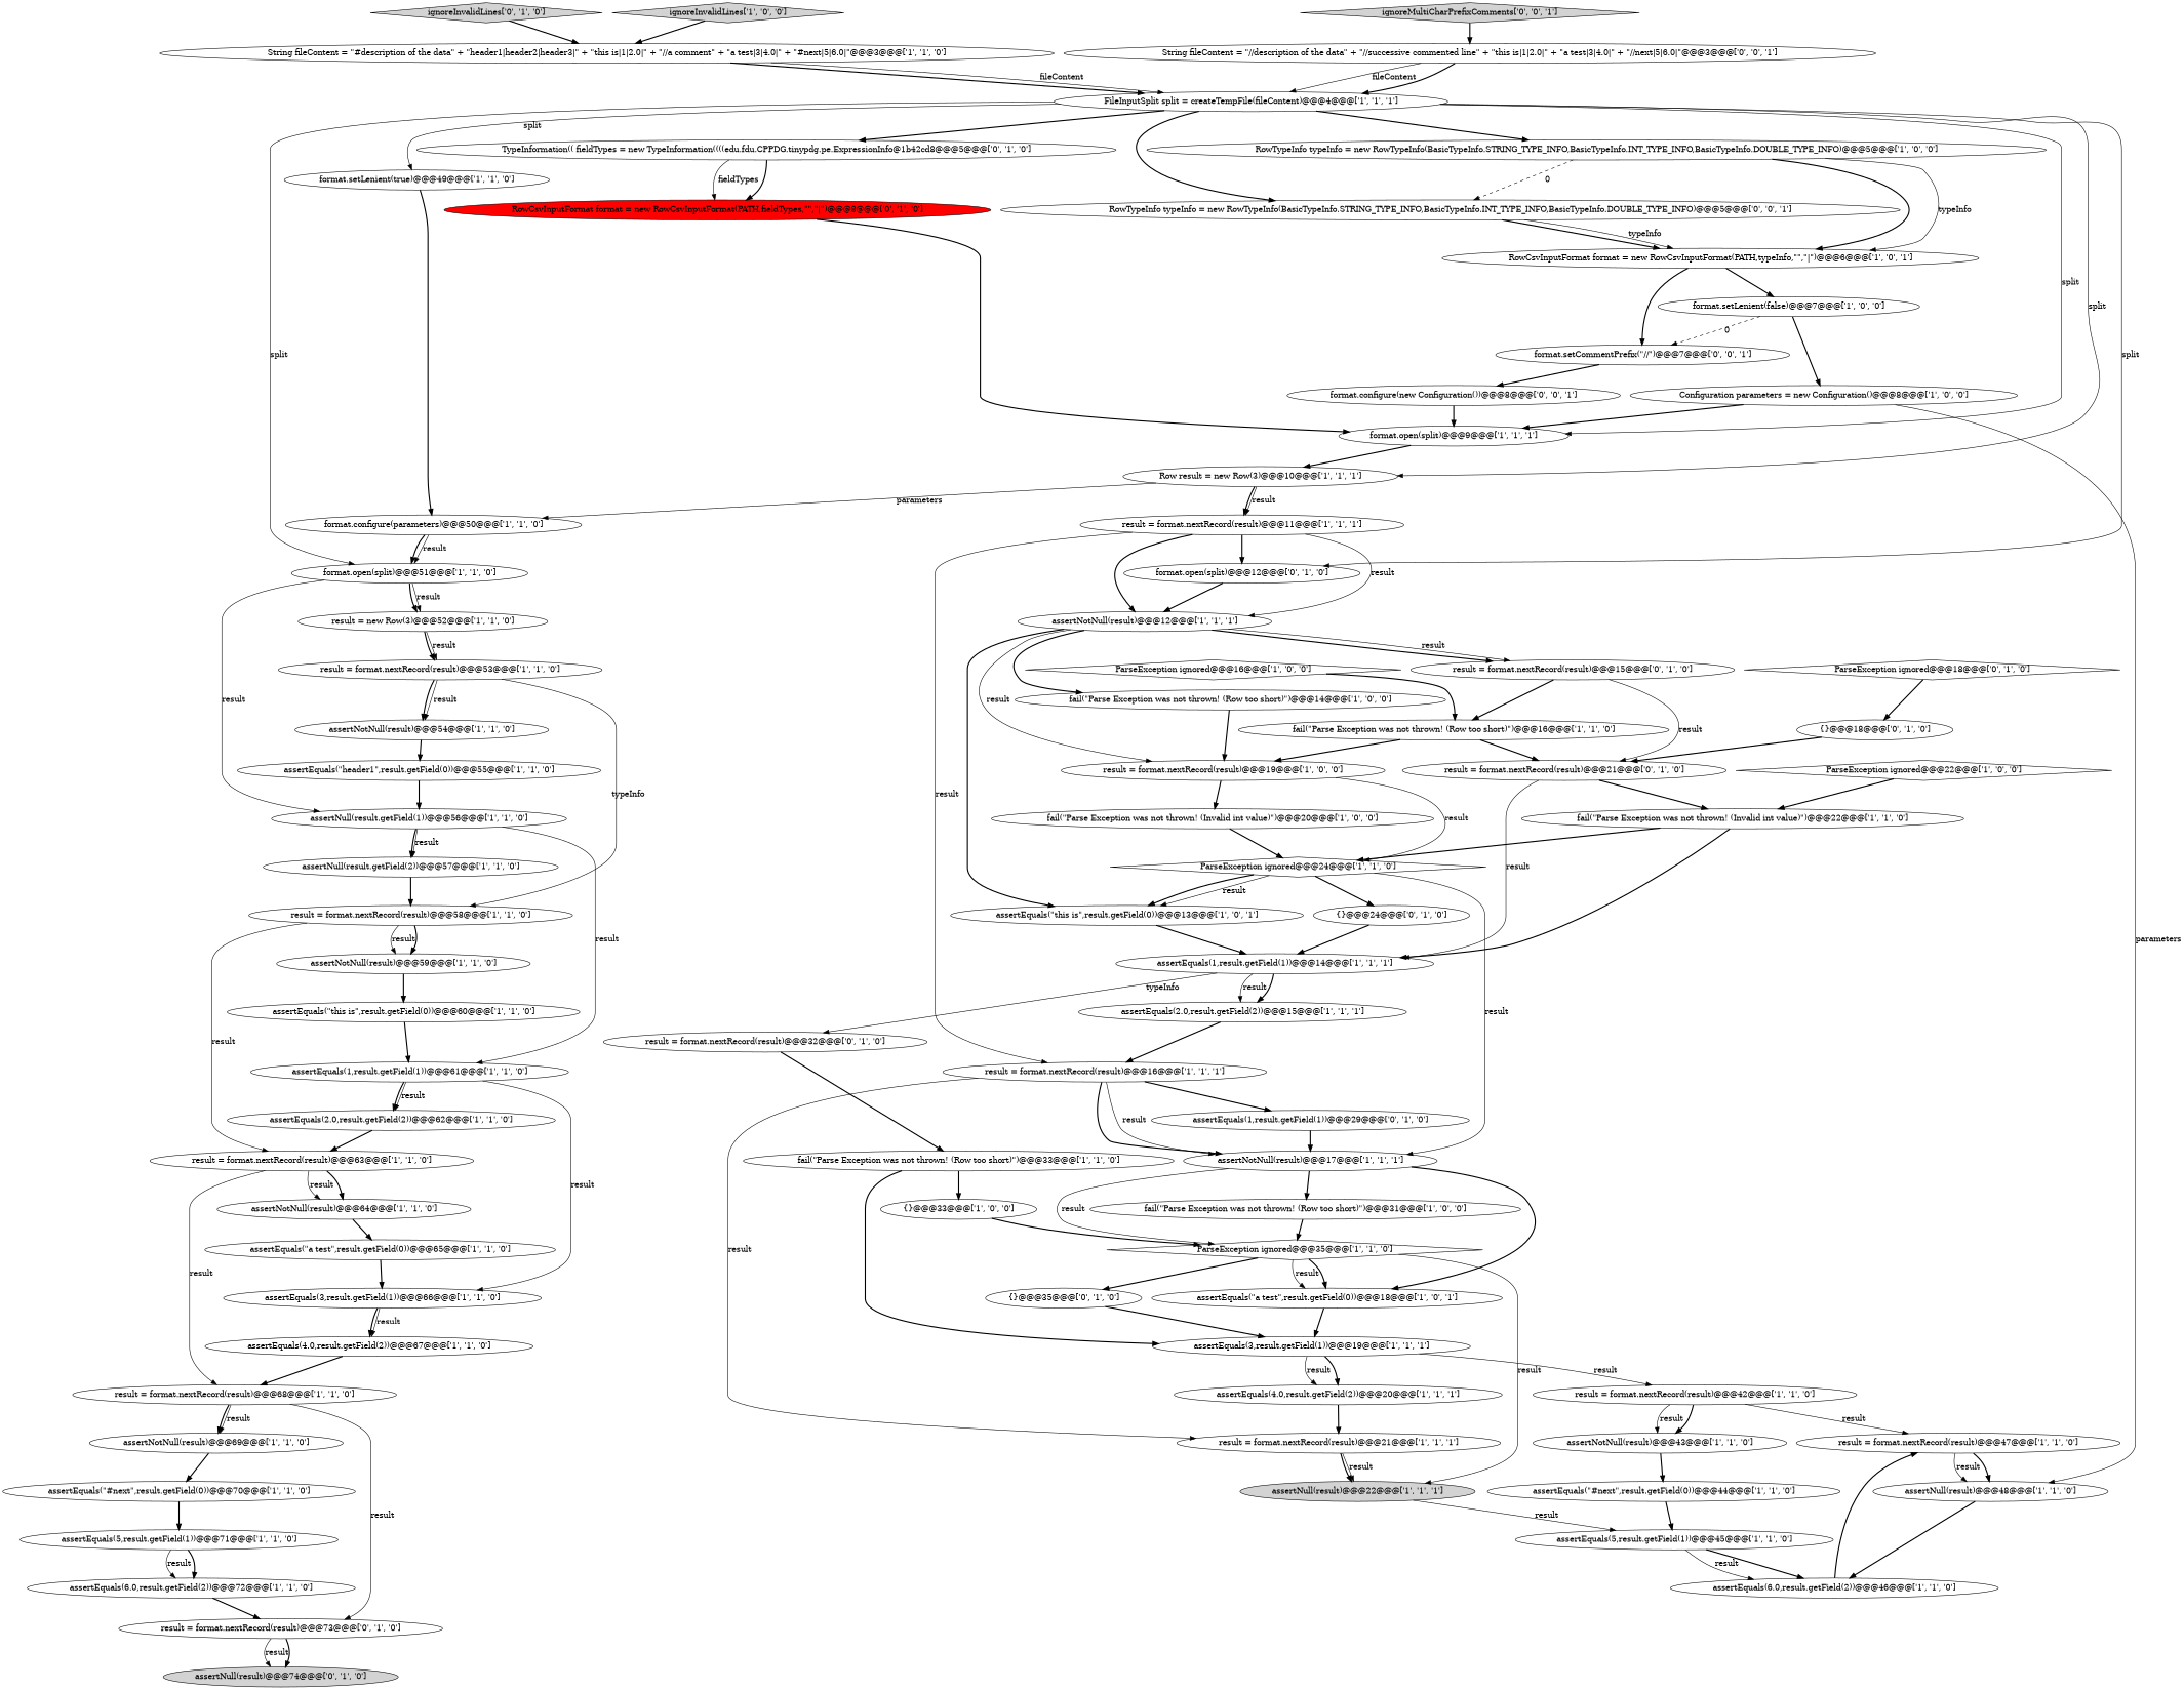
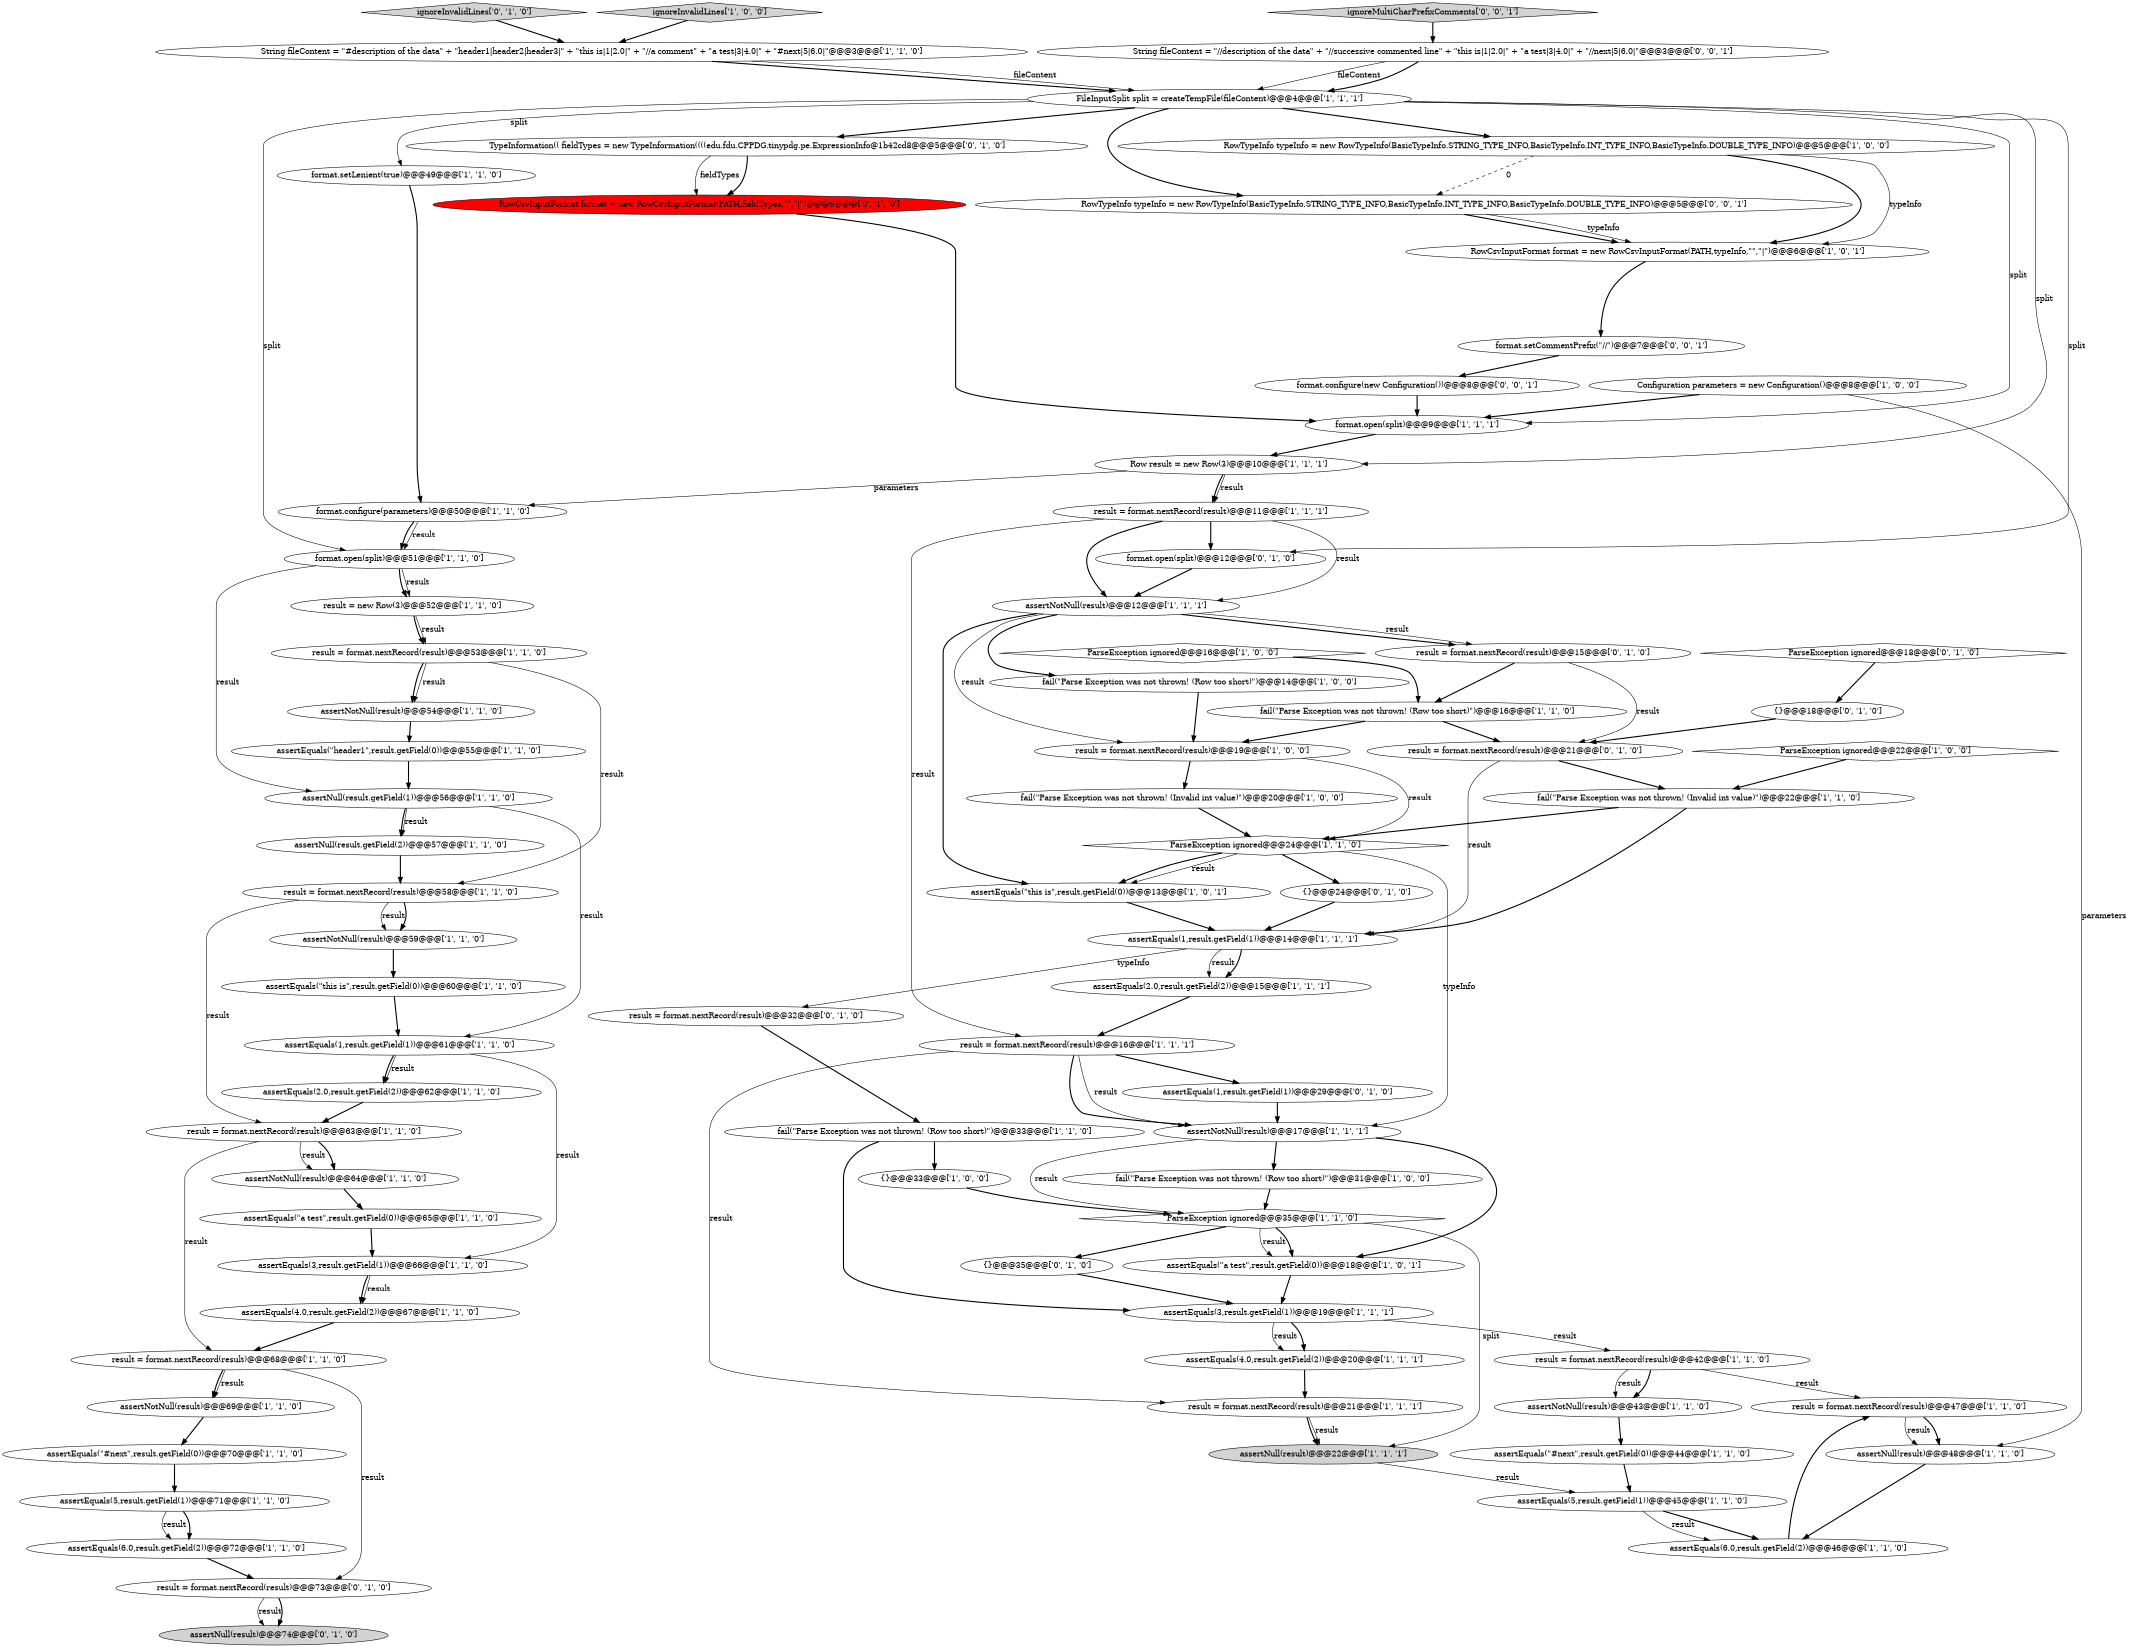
  digraph {
    node [fillcolor=white shape=ellipse style=filled]
    edge [style=bold]
    n1 [label="assertEquals(\"header1\",result.getField(0))@@@55@@@['1', '1', '0']"]
    n2 [label="assertNull(result.getField(1))@@@56@@@['1', '1', '0']"]
    n3 [label="assertEquals(1,result.getField(1))@@@61@@@['1', '1', '0']"]
    n4 [label="assertNull(result.getField(2))@@@57@@@['1', '1', '0']"]
    n5 [label="result = format.nextRecord(result)@@@21@@@['0', '1', '0']"]
    n6 [label="fail(\"Parse Exception was not thrown! (Invalid int value)\")@@@22@@@['1', '1', '0']"]
    n7 [label="assertEquals(1,result.getField(1))@@@14@@@['1', '1', '1']"]
    n8 [label="ParseException ignored@@@24@@@['1', '1', '0']" shape=diamond]
    n9 [label="assertEquals(2.0,result.getField(2))@@@15@@@['1', '1', '1']"]
    n10 [label="result = format.nextRecord(result)@@@32@@@['0', '1', '0']"]
    n11 [label="result = format.nextRecord(result)@@@63@@@['1', '1', '0']"]
    n12 [label="assertNotNull(result)@@@64@@@['1', '1', '0']"]
    n13 [label="result = format.nextRecord(result)@@@68@@@['1', '1', '0']"]
    n14 [label="assertEquals(\"a test\",result.getField(0))@@@65@@@['1', '1', '0']"]
    n15 [label="result = format.nextRecord(result)@@@73@@@['0', '1', '0']"]
    n16 [label="assertNotNull(result)@@@69@@@['1', '1', '0']"]
    n17 [label="assertEquals(\"a test\",result.getField(0))@@@18@@@['1', '0', '1']"]
    n18 [label="assertEquals(3,result.getField(1))@@@19@@@['1', '1', '1']"]
    n19 [label="result = format.nextRecord(result)@@@42@@@['1', '1', '0']"]
    n20 [label="assertEquals(4.0,result.getField(2))@@@20@@@['1', '1', '1']"]
    n21 [fillcolor=lightgray label="ignoreInvalidLines['1', '0', '0']" shape=diamond]
    n22 [label="String fileContent = \"#description of the data\" + \"header1|header2|header3|\" + \"this is|1|2.0|\" + \"//a comment\" + \"a test|3|4.0|\" + \"#next|5|6.0|\"@@@3@@@['1', '1', '0']"]
    n23 [label="FileInputSplit split = createTempFile(fileContent)@@@4@@@['1', '1', '1']"]
    n24 [label="assertEquals(2.0,result.getField(2))@@@62@@@['1', '1', '0']"]
    n25 [label="assertEquals(3,result.getField(1))@@@66@@@['1', '1', '0']"]
    n26 [label="assertEquals(4.0,result.getField(2))@@@67@@@['1', '1', '0']"]
    n27 [label="fail(\"Parse Exception was not thrown! (Row too short)\")@@@33@@@['1', '1', '0']"]
    n28 [label="{}@@@33@@@['1', '0', '0']"]
    n29 [label="ParseException ignored@@@35@@@['1', '1', '0']" shape=diamond]
    n30 [label="result = format.nextRecord(result)@@@58@@@['1', '1', '0']"]
    n31 [label="ParseException ignored@@@16@@@['1', '0', '0']" shape=diamond]
    n32 [label="fail(\"Parse Exception was not thrown! (Row too short)\")@@@16@@@['1', '1', '0']"]
    n33 [label="result = format.nextRecord(result)@@@19@@@['1', '0', '0']"]
    n34 [label="assertEquals(6.0,result.getField(2))@@@72@@@['1', '1', '0']"]
    n35 [fillcolor=lightgray label="assertNull(result)@@@74@@@['0', '1', '0']"]
    n36 [label="assertEquals(\"#next\",result.getField(0))@@@44@@@['1', '1', '0']"]
    n37 [label="assertEquals(5,result.getField(1))@@@45@@@['1', '1', '0']"]
    n38 [label="assertEquals(6.0,result.getField(2))@@@46@@@['1', '1', '0']"]
    n39 [label="format.setLenient(true)@@@49@@@['1', '1', '0']"]
    n40 [label="format.configure(parameters)@@@50@@@['1', '1', '0']"]
    n41 [label="format.open(split)@@@51@@@['1', '1', '0']"]
    n42 [label="{}@@@24@@@['0', '1', '0']"]
    n43 [label="assertNotNull(result)@@@17@@@['1', '1', '1']"]
    n44 [label="assertEquals(\"this is\",result.getField(0))@@@13@@@['1', '0', '1']"]
    n45 [label="fail(\"Parse Exception was not thrown! (Row too short)\")@@@31@@@['1', '0', '0']"]
    n46 [label="ParseException ignored@@@22@@@['1', '0', '0']" shape=diamond]
    n47 [label="result = format.nextRecord(result)@@@47@@@['1', '1', '0']"]
    n48 [label="assertNull(result)@@@48@@@['1', '1', '0']"]
    n49 [label="assertEquals(1,result.getField(1))@@@29@@@['0', '1', '0']"]
    n50 [label="RowCsvInputFormat format = new RowCsvInputFormat(PATH,typeInfo,\"\",\"|\")@@@6@@@['1', '0', '1']"]
    n51 [label="format.setCommentPrefix(\"//\")@@@7@@@['0', '0', '1']"]
-   n52 [label="format.setLenient(false)@@@7@@@['1', '0', '0']"]
    n53 [label="format.configure(new Configuration())@@@8@@@['0', '0', '1']"]
    n54 [label="Configuration parameters = new Configuration()@@@8@@@['1', '0', '0']"]
    n55 [label="assertNotNull(result)@@@43@@@['1', '1', '0']"]
    n56 [label="result = format.nextRecord(result)@@@21@@@['1', '1', '1']"]
    n57 [fillcolor=lightgray label="assertNull(result)@@@22@@@['1', '1', '1']"]
    n58 [label="{}@@@35@@@['0', '1', '0']"]
    n59 [label="format.open(split)@@@9@@@['1', '1', '1']"]
    n60 [label="result = format.nextRecord(result)@@@53@@@['1', '1', '0']"]
    n61 [label="assertNotNull(result)@@@54@@@['1', '1', '0']"]
    n62 [label="assertNotNull(result)@@@59@@@['1', '1', '0']"]
    n63 [label="TypeInformation(( fieldTypes = new TypeInformation((((edu.fdu.CPPDG.tinypdg.pe.ExpressionInfo@1b42cd8@@@5@@@['0', '1', '0']"]
    n64 [fillcolor=red label="RowCsvInputFormat format = new RowCsvInputFormat(PATH,fieldTypes,\"\",\"|\")@@@8@@@['0', '1', '0']"]
    n65 [label="assertNotNull(result)@@@12@@@['1', '1', '1']"]
    n66 [label="result = format.nextRecord(result)@@@15@@@['0', '1', '0']"]
    n67 [label="fail(\"Parse Exception was not thrown! (Row too short)\")@@@14@@@['1', '0', '0']"]
    n68 [label="fail(\"Parse Exception was not thrown! (Invalid int value)\")@@@20@@@['1', '0', '0']"]
    n69 [label="{}@@@18@@@['0', '1', '0']"]
    n70 [label="Row result = new Row(3)@@@10@@@['1', '1', '1']"]
    n71 [label="RowTypeInfo typeInfo = new RowTypeInfo(BasicTypeInfo.STRING_TYPE_INFO,BasicTypeInfo.INT_TYPE_INFO,BasicTypeInfo.DOUBLE_TYPE_INFO)@@@5@@@['0', '0', '1']"]
    n72 [label="RowTypeInfo typeInfo = new RowTypeInfo(BasicTypeInfo.STRING_TYPE_INFO,BasicTypeInfo.INT_TYPE_INFO,BasicTypeInfo.DOUBLE_TYPE_INFO)@@@5@@@['1', '0', '0']"]
    n73 [label="format.open(split)@@@12@@@['0', '1', '0']"]
    n74 [label="result = new Row(3)@@@52@@@['1', '1', '0']"]
    n75 [label="result = format.nextRecord(result)@@@11@@@['1', '1', '1']"]
    n76 [label="assertEquals(\"#next\",result.getField(0))@@@70@@@['1', '1', '0']"]
    n77 [label="assertEquals(5,result.getField(1))@@@71@@@['1', '1', '0']"]
    n78 [fillcolor=lightgray label="ignoreInvalidLines['0', '1', '0']" shape=diamond]
    n79 [label="result = format.nextRecord(result)@@@16@@@['1', '1', '1']"]
    n80 [label="ParseException ignored@@@18@@@['0', '1', '0']" shape=diamond]
    n81 [fillcolor=lightgray label="ignoreMultiCharPrefixComments['0', '0', '1']" shape=diamond]
    n82 [label="String fileContent = \"//description of the data\" + \"//successive commented line\" + \"this is|1|2.0|\" + \"a test|3|4.0|\" + \"//next|5|6.0|\"@@@3@@@['0', '0', '1']"]
    n83 [label="assertEquals(\"this is\",result.getField(0))@@@60@@@['1', '1', '0']"]
    n1 -> n2
    n2 -> n3 [label=result style=solid]
    n2 -> n4
    n2 -> n4 [label=result style=solid]
    n3 -> n24
    n3 -> n24 [label=result style=solid]
    n3 -> n25 [label=result style=solid]
    n4 -> n30
    n5 -> n6
    n5 -> n7 [label=result style=solid]
    n6 -> n7
    n6 -> n8
    n7 -> n9 [label=result style=solid]
    n7 -> n9
    n7 -> n10 [label=typeInfo style=solid]
    n8 -> n42
-   n8 -> n43 [label=result style=solid]
+   n8 -> n43 [label=typeInfo style=solid]
    n8 -> n44 [label=result style=solid]
    n8 -> n44
    n9 -> n79
    n10 -> n27
    n11 -> n12
    n11 -> n12 [label=result style=solid]
    n11 -> n13 [label=result style=solid]
    n12 -> n14
    n13 -> n15 [label=result style=solid]
    n13 -> n16
    n13 -> n16 [label=result style=solid]
    n14 -> n25
    n15 -> n35 [label=result style=solid]
    n15 -> n35
    n16 -> n76
    n17 -> n18
    n18 -> n19 [label=result style=solid]
    n18 -> n20
    n18 -> n20 [label=result style=solid]
    n19 -> n47 [label=result style=solid]
    n19 -> n55
    n19 -> n55 [label=result style=solid]
    n20 -> n56
    n21 -> n22
    n22 -> n23
    n22 -> n23 [label=fileContent style=solid]
    n23 -> n39 [label=split style=solid]
    n23 -> n41 [label=split style=solid]
    n23 -> n59 [label=split style=solid]
    n23 -> n63
    n23 -> n70 [label=split style=solid]
    n23 -> n71
    n23 -> n72
    n23 -> n73 [label=split style=solid]
    n24 -> n11
    n25 -> n26
    n25 -> n26 [label=result style=solid]
    n26 -> n13
    n27 -> n18
    n27 -> n28
    n28 -> n29
    n29 -> n17 [label=result style=solid]
    n29 -> n17
-   n29 -> n57 [label=result style=solid]
+   n29 -> n57 [label=split style=solid]
    n29 -> n58
    n30 -> n11 [label=result style=solid]
    n30 -> n62 [label=result style=solid]
    n30 -> n62
    n31 -> n32
    n32 -> n5
    n32 -> n33
    n33 -> n8 [label=result style=solid]
    n33 -> n68
    n34 -> n15
    n36 -> n37
    n37 -> n38
    n37 -> n38 [label=result style=solid]
    n38 -> n47
    n39 -> n40
    n40 -> n41 [label=result style=solid]
    n40 -> n41
    n41 -> n2 [label=result style=solid]
    n41 -> n74
    n41 -> n74 [label=result style=solid]
    n42 -> n7
    n43 -> n17
    n43 -> n29 [label=result style=solid]
    n43 -> n45
    n44 -> n7
    n45 -> n29
    n46 -> n6
    n47 -> n48
    n47 -> n48 [label=result style=solid]
    n48 -> n38
    n49 -> n43
    n50 -> n51
-   n50 -> n52
    n51 -> n53
-   n52 -> n51 [label=0 style=dashed]
-   n52 -> n54
    n53 -> n59
    n54 -> n48 [label=parameters style=solid]
    n54 -> n59
    n55 -> n36
    n56 -> n57 [label=result style=solid]
    n56 -> n57
    n57 -> n37 [label=result style=solid]
    n58 -> n18
    n59 -> n70
-   n60 -> n30 [label=typeInfo style=solid]
+   n60 -> n30 [label=result style=solid]
    n60 -> n61 [label=result style=solid]
    n60 -> n61
    n61 -> n1
    n62 -> n83
    n63 -> n64 [label=fieldTypes style=solid]
    n63 -> n64
    n64 -> n59
    n65 -> n33 [label=result style=solid]
    n65 -> n44
    n65 -> n66
    n65 -> n66 [label=result style=solid]
    n65 -> n67
    n66 -> n5 [label=result style=solid]
    n66 -> n32
    n67 -> n33
    n68 -> n8
    n69 -> n5
    n70 -> n40 [label=parameters style=solid]
    n70 -> n75 [label=result style=solid]
    n70 -> n75
    n71 -> n50
    n71 -> n50 [label=typeInfo style=solid]
    n72 -> n50 [label=typeInfo style=solid]
    n72 -> n50
    n72 -> n71 [label=0 style=dashed]
    n73 -> n65
    n74 -> n60
    n74 -> n60 [label=result style=solid]
    n75 -> n65
    n75 -> n65 [label=result style=solid]
    n75 -> n73
    n75 -> n79 [label=result style=solid]
    n76 -> n77
    n77 -> n34
    n77 -> n34 [label=result style=solid]
    n78 -> n22
    n79 -> n43
    n79 -> n43 [label=result style=solid]
    n79 -> n49
    n79 -> n56 [label=result style=solid]
    n80 -> n69
    n81 -> n82
    n82 -> n23 [label=fileContent style=solid]
    n82 -> n23
    n83 -> n3
  }
